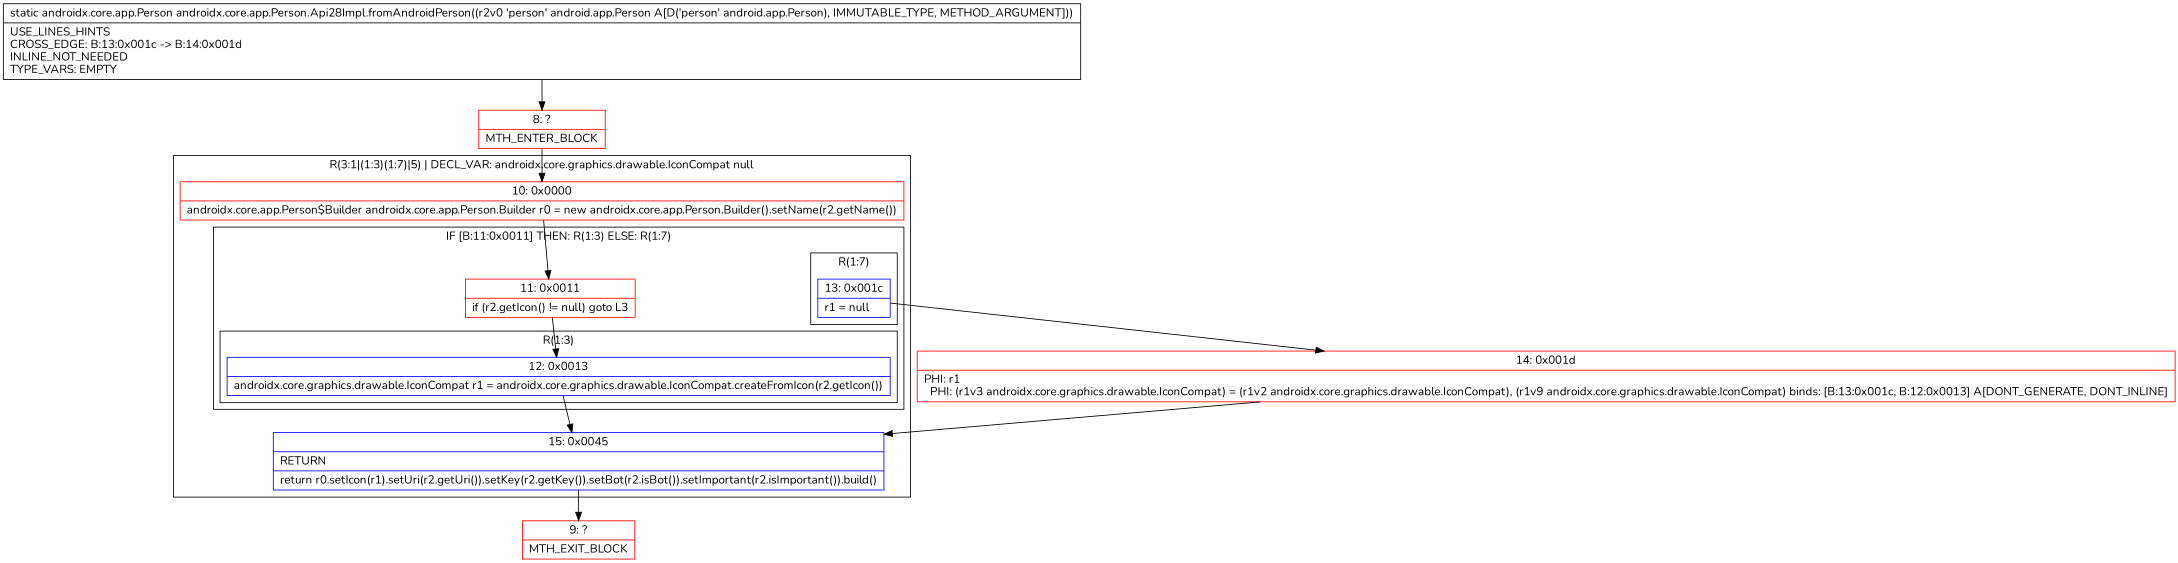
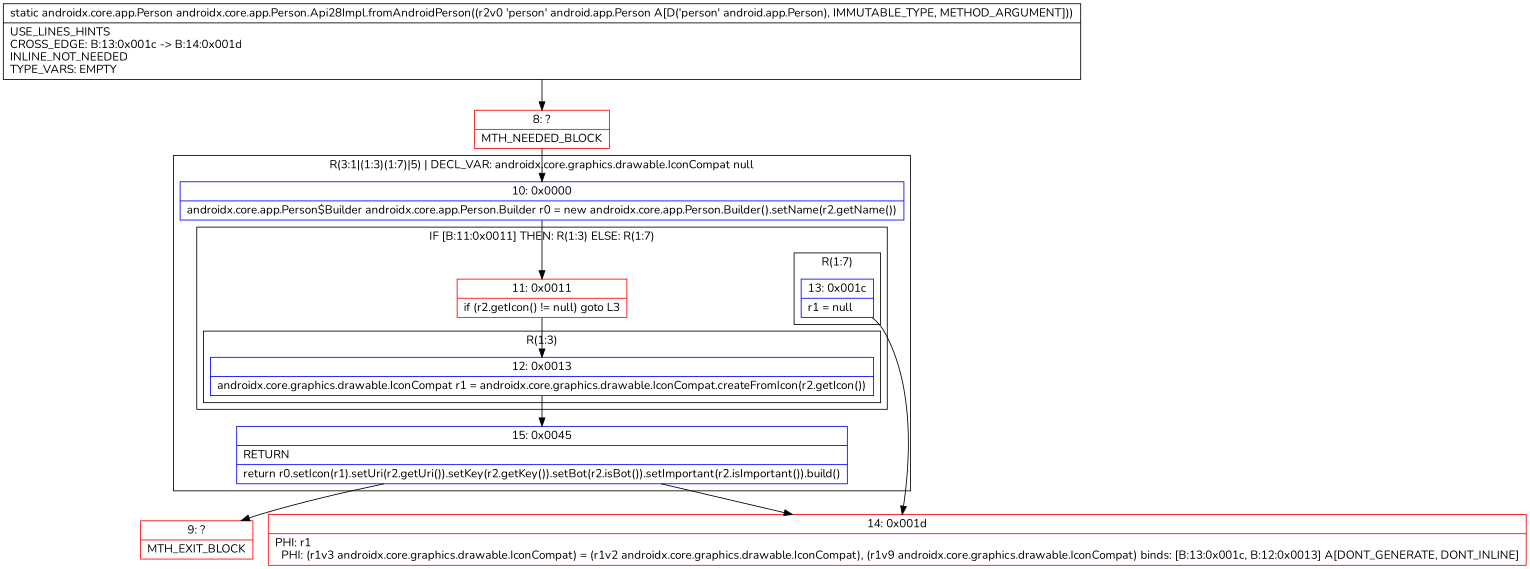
  digraph {
    fontname=Nunito
    node [color=blue fontname=Nunito shape=record]
    edge [fontname=Nunito]
    n1 [label="{12\:\ 0x0013|androidx.core.graphics.drawable.IconCompat r1 = androidx.core.graphics.drawable.IconCompat.createFromIcon(r2.getIcon())\l}"]
    n2 [label="{13\:\ 0x001c|r1 = null\l}"]
    n3 [color=red label="{11\:\ 0x0011|if (r2.getIcon() != null) goto L3\l}"]
-   n4 [color=red label="{10\:\ 0x0000|androidx.core.app.Person$Builder androidx.core.app.Person.Builder r0 = new androidx.core.app.Person.Builder().setName(r2.getName())\l}"]
+   n4 [label="{10\:\ 0x0000|androidx.core.app.Person$Builder androidx.core.app.Person.Builder r0 = new androidx.core.app.Person.Builder().setName(r2.getName())\l}"]
    n5 [label="{15\:\ 0x0045|RETURN\l|return r0.setIcon(r1).setUri(r2.getUri()).setKey(r2.getKey()).setBot(r2.isBot()).setImportant(r2.isImportant()).build()\l}"]
    n6 [color=red label="{14\:\ 0x001d|PHI: r1 \l  PHI: (r1v3 androidx.core.graphics.drawable.IconCompat) = (r1v2 androidx.core.graphics.drawable.IconCompat), (r1v9 androidx.core.graphics.drawable.IconCompat) binds: [B:13:0x001c, B:12:0x0013] A[DONT_GENERATE, DONT_INLINE]\l}"]
    n7 [color=red label="{9\:\ ?|MTH_EXIT_BLOCK\l}"]
-   n8 [color=red label="{8\:\ ?|MTH_ENTER_BLOCK\l}"]
+   n8 [color=red label="{8\:\ ?|MTH_NEEDED_BLOCK\l}"]
    n9 [label="{static androidx.core.app.Person androidx.core.app.Person.Api28Impl.fromAndroidPerson((r2v0 'person' android.app.Person A[D('person' android.app.Person), IMMUTABLE_TYPE, METHOD_ARGUMENT]))  | USE_LINES_HINTS\lCROSS_EDGE: B:13:0x001c \-\> B:14:0x001d\lINLINE_NOT_NEEDED\lTYPE_VARS: EMPTY\l}" color=""]
    subgraph cluster_1 {
      label="R(3:1|(1:3)(1:7)|5) | DECL_VAR: androidx.core.graphics.drawable.IconCompat null\l"
      n4
      n5
      subgraph cluster_2 {
        label="IF [B:11:0x0011] THEN: R(1:3) ELSE: R(1:7)"
        n3
        subgraph cluster_3 {
          label="R(1:3)"
          n1
        }
        subgraph cluster_4 {
          label="R(1:7)"
          n2
        }
      }
    }
    n1 -> n5
    n2 -> n6
    n3 -> n1
    n4 -> n3
    n5 -> n7
-   n6 -> n5
+   n5 -> n6
    n8 -> n4
    n9 -> n8
  }
